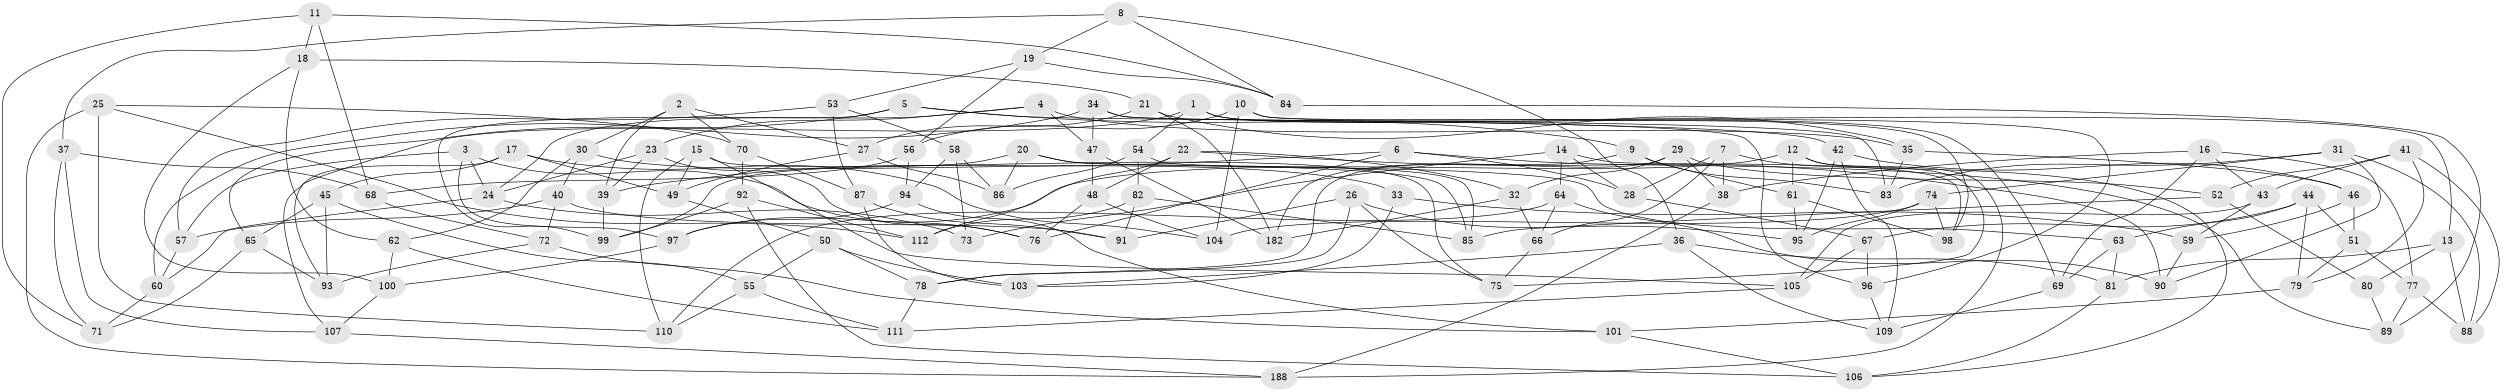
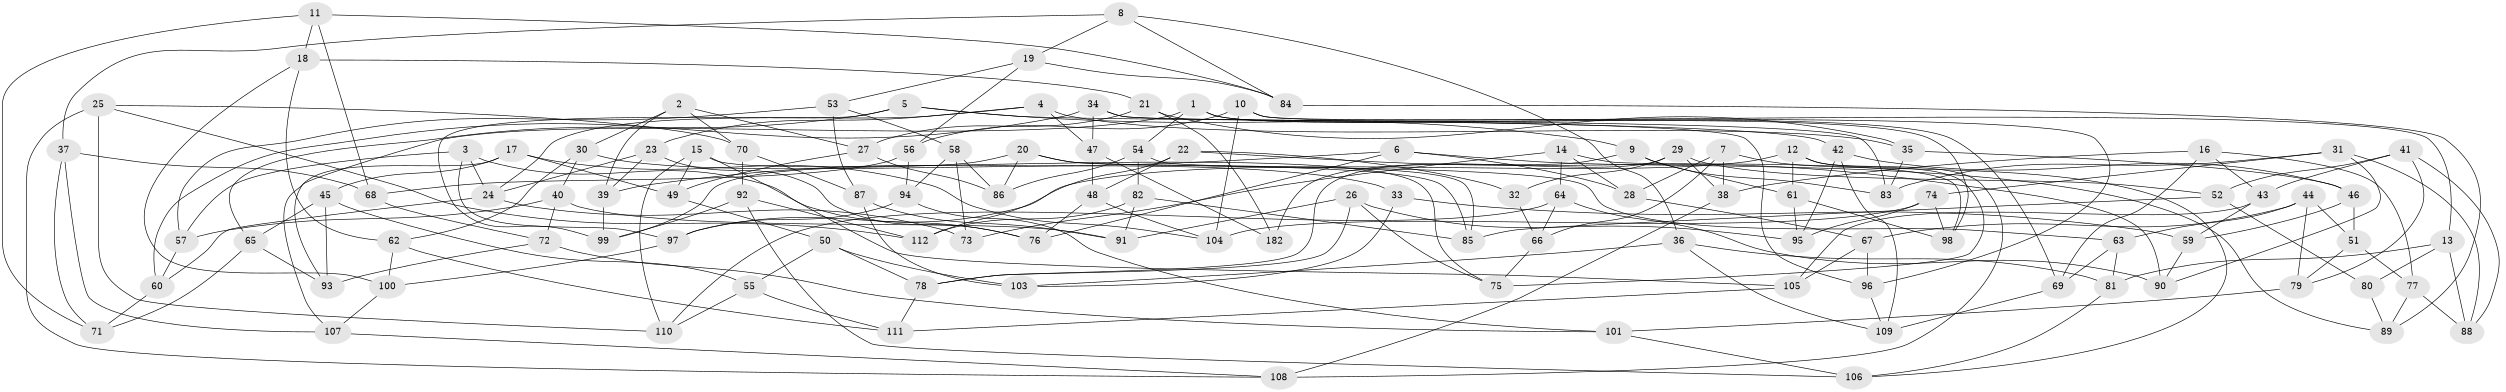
  graph {
    node [color=gray90 style=filled]
    1
    54
    69
    93
    98
    85
    86
    82
    109
    2
    27
    30
    39
    70
    49
    62
    33
    40
    99
    87
    92
    3
    24
    57
    76
    97
    73
    60
    100
    4
    23
    35
    47
    83
    46
    n36 [label=182]
    48
    5
    9
    42
    65
    61
    95
    71
    6
    28
    89
    67
    7
    38
    66
    106
-   108 [label=188]
+   108
    75
    8
    19
    36
    37
    84
    56
    53
    81
    103
    68
    107
    10
    13
    96
    104
    80
    88
    94
    11
    18
    21
    72
    12
    14
    64
    110
    90
    15
    105
    50
    111
    16
    43
    77
    59
    17
    45
    55
    58
    20
    63
    22
    32
    112
    25
    26
    78
    91
    29
    52
    31
    74
    34
    51
    101
    41
    79
    44
    1 -- 54
    1 -- 69
    1 -- 93
    1 -- 98
    54 -- 85
    54 -- 86
    54 -- 82
    69 -- 109
    82 -- 85
    82 -- 112
    82 -- 91
    2 -- 27
    2 -- 30
    2 -- 39
    2 -- 70
    27 -- 86
    27 -- 49
    30 -- 62
    30 -- 33
    30 -- 40
    39 -- 99
    70 -- 87
    70 -- 92
    49 -- 50
    62 -- 100
    62 -- 111
    33 -- 103
    33 -- 59
    40 -- 57
    40 -- 72
    40 -- 91
    87 -- 103
    87 -- 91
    92 -- 99
    92 -- 106
    92 -- 112
    3 -- 24
    3 -- 57
    3 -- 76
    3 -- 97
    24 -- 73
    24 -- 60
    57 -- 60
    97 -- 100
    60 -- 71
    100 -- 107
    4 -- 24
    4 -- 23
    4 -- 35
    4 -- 47
    23 -- 39
    23 -- 24
    23 -- 76
    35 -- 83
    35 -- 46
    47 -- n36
    47 -- 48
    46 -- 59
    46 -- 51
    48 -- 76
    48 -- 104
    5 -- 99
    5 -- 9
    5 -- 42
    5 -- 65
    9 -- 83
    9 -- n36
    9 -- 61
    42 -- 109
    42 -- 46
    42 -- 95
    65 -- 93
    65 -- 71
    61 -- 98
    61 -- 95
    6 -- 39
    6 -- 76
    6 -- 28
    6 -- 89
    28 -- 67
    67 -- 96
    67 -- 105
    7 -- 28
    7 -- 38
    7 -- 66
    7 -- 106
    38 -- 108
    66 -- 75
    8 -- 19
    8 -- 36
    8 -- 37
    8 -- 84
    19 -- 84
    19 -- 56
    19 -- 53
    36 -- 109
    36 -- 81
    36 -- 103
    37 -- 71
    37 -- 68
    37 -- 107
    84 -- 89
    56 -- 68
    56 -- 94
    53 -- 87
    53 -- 57
    53 -- 58
    81 -- 106
    68 -- 72
    107 -- 108
    10 -- 56
    10 -- 13
    10 -- 96
    10 -- 104
    13 -- 81
    13 -- 80
    13 -- 88
    96 -- 109
    80 -- 89
    94 -- 97
    94 -- 101
    11 -- 71
    11 -- 84
    11 -- 68
    11 -- 18
    18 -- 62
    18 -- 100
    18 -- 21
    21 -- 27
    21 -- 35
    21 -- n36
    72 -- 93
    72 -- 101
    12 -- 97
    12 -- 61
    12 -- 108
    12 -- 75
    14 -- 98
    14 -- 73
    14 -- 28
    14 -- 64
    64 -- 66
    64 -- 110
    64 -- 90
    15 -- 49
    15 -- 75
    15 -- 110
    15 -- 105
    105 -- 111
    50 -- 103
    50 -- 55
    50 -- 78
    16 -- 69
    16 -- 38
    16 -- 43
    16 -- 77
    43 -- 105
    43 -- 59
    77 -- 89
    77 -- 88
    59 -- 90
    17 -- 49
    17 -- 107
    17 -- 104
    17 -- 45
    45 -- 93
    45 -- 65
    45 -- 55
    55 -- 110
    55 -- 111
    58 -- 86
    58 -- 73
    58 -- 94
    20 -- 85
    20 -- 86
    20 -- 99
    20 -- 63
    63 -- 69
    63 -- 81
    22 -- 48
    22 -- 90
    22 -- 32
    22 -- 112
-   32 -- n36
    32 -- 66
    25 -- 70
    25 -- 108
    25 -- 110
    25 -- 112
    26 -- 95
    26 -- 75
    26 -- 78
    26 -- 91
    78 -- 111
    29 -- 38
    29 -- 32
    29 -- 78
    29 -- 52
    52 -- 85
    52 -- 80
    31 -- 83
    31 -- 88
    31 -- 90
    31 -- 74
    74 -- 98
    74 -- 95
    74 -- 104
    34 -- 60
    34 -- 47
    34 -- 83
    34 -- 96
    51 -- 77
    51 -- 79
    101 -- 106
    41 -- 88
    41 -- 43
    41 -- 52
    41 -- 79
    79 -- 101
    44 -- 67
    44 -- 63
    44 -- 51
    44 -- 79
  }
